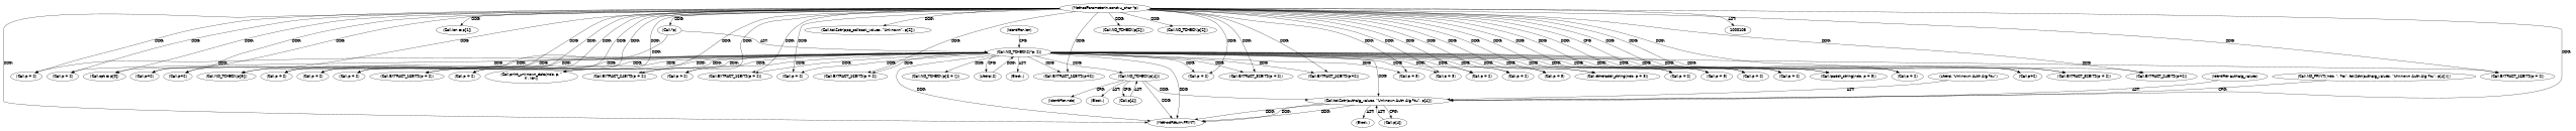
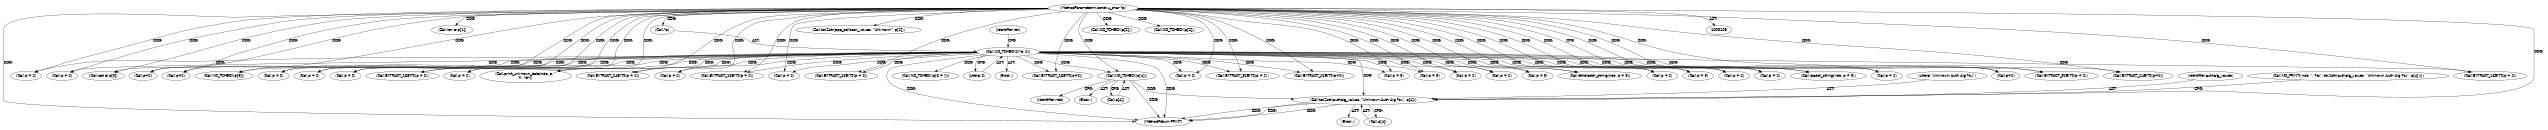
  digraph {
    fontname="DejaVu Sans"
    node [fontname="DejaVu Sans"]
    edge [fontname="DejaVu Sans"]
    n1 [label="(Call,ND_TCHECK(p[4]))"]
    n2 [label="(Call,tok2str(authalg_values, \"Unknown Auth Alg %u\", p[4]))"]
    n3 [label="(Block,)"]
    n4 [label="(Call,p[4])"]
    n5 [label="(MethodReturn,PRINT)"]
    n6 [label="(Identifier,ndo)"]
    n7 [label="(Call,p[4])"]
    n8 [label="(Block,)"]
    n9 [label="(MethodParameterIn,const u_char *p)"]
    n10 [label="(Call,p + 2)"]
    n11 [label="(Call,EXTRACT_24BITS(p + 2))"]
    n12 [label="(Call,p + 2)"]
    n13 [label="(Call,len = p[1])"]
    n14 [label="(Call,p + 2)"]
    n15 [label="(Call,EXTRACT_16BITS(p + 2))"]
    n16 [label="(Call,EXTRACT_16BITS(p+2))"]
    n17 [label="(Call,p + 2)"]
    n18 [label="(Call,p + 2)"]
    n19 [label="(Call,opt = p[0])"]
    n20 [label="(Call,p+2)"]
    n21 [label="(Call,p+2)"]
    n22 [label="(Call,p + 2)"]
    n23 [label="(Call,p + 2)"]
    n24 [label="(Call,p + 2)"]
    n25 [label="(Call,EXTRACT_16BITS(p + 2))"]
    n26 [label="(Call,tok2str(ppp_callback_values, \"Unknown\", p[2]))"]
    n27 [label="(Call,print_unknown_data(ndo, p, \"\n\t\", len))"]
    n28 [label="(Call,EXTRACT_16BITS(p + 2))"]
    n29 [label="(Call,p + 2)"]
    n30 [label="(Call,p + 2)"]
    n31 [label="(Call,ND_TCHECK(p[2]))"]
    n32 [label="(Call,ND_TCHECK(p[2]))"]
    n33 [label="(Call,p + 2)"]
    n34 [label="(Call,ipaddr_string(ndo, p + 3))"]
    n35 [label="(Call,p+2)"]
    n36 [label="(Call,ND_TCHECK(p[5]))"]
    n37 [label="(Call,EXTRACT_32BITS(p + 2))"]
    n38 [label="(Call,EXTRACT_24BITS(p+2))"]
    n39 [label="(Call,EXTRACT_16BITS(p + 2))"]
    n40 [label="(Call,p + 2)"]
    n41 [label="(Call,EXTRACT_32BITS(p + 2))"]
    n42 [label="(Call,EXTRACT_16BITS(p+2))"]
    n43 [label="(Call,p + 3)"]
    n44 [label="(Call,p + 3)"]
    n45 [label="(Call,p + 2)"]
    n46 [label="(Call,p + 3)"]
    n47 [label="(Call,etheraddr_string(ndo, p + 3))"]
    n48 [label="(Call,p + 3)"]
    n49 [label="(Call,p + 2)"]
    n50 [label="(Call,p + 2)"]
    1000108
    n52 [label="(Call,*p)"]
    n53 [label="(Call,ND_TCHECK(p[6 + i]))"]
    n54 [label="(Call,ND_TCHECK2(*p, 2))"]
    n55 [label="(Literal,2)"]
    n56 [label="(Block,)"]
    n57 [label="(Literal,\"Unknown Auth Alg %u\")"]
    n58 [label="(Identifier,authalg_values)"]
    n59 [label="(Call,ND_PRINT((ndo, \", %s\", tok2str(authalg_values, \"Unknown Auth Alg %u\", p[4]))))"]
    n60 [label="(Identifier,len)"]
    n1 -> n2 [label="DDG: "]
    n1 -> n3 [label="AST: "]
    n1 -> n4 [label="CFG: "]
    n1 -> n5 [label="DDG: "]
    n1 -> n6 [label="CFG: "]
    n2 -> n5 [label="DDG: "]
    n2 -> n5 [label="DDG: "]
    n2 -> n5 [label="DDG: "]
    n2 -> n7 [label="CFG: "]
    n2 -> n8 [label="AST: "]
    n4 -> n1 [label="AST: "]
    n7 -> n2 [label="AST: "]
+   n9 -> n1 [label="DDG: "]
    n9 -> n2 [label="DDG: "]
    n9 -> n5 [label="DDG: "]
    n9 -> n10 [label="DDG: "]
    n9 -> n11 [label="DDG: "]
    n9 -> n12 [label="DDG: "]
    n9 -> n13 [label="DDG: "]
    n9 -> n14 [label="DDG: "]
    n9 -> n15 [label="DDG: "]
    n9 -> n16 [label="DDG: "]
    n9 -> n17 [label="DDG: "]
    n9 -> n18 [label="DDG: "]
    n9 -> n19 [label="DDG: "]
    n9 -> n20 [label="DDG: "]
    n9 -> n21 [label="DDG: "]
    n9 -> n22 [label="DDG: "]
    n9 -> n23 [label="DDG: "]
    n9 -> n24 [label="DDG: "]
    n9 -> n25 [label="DDG: "]
    n9 -> n26 [label="DDG: "]
    n9 -> n27 [label="DDG: "]
    n9 -> n28 [label="DDG: "]
    n9 -> n29 [label="DDG: "]
    n9 -> n30 [label="DDG: "]
    n9 -> n31 [label="DDG: "]
    n9 -> n32 [label="DDG: "]
    n9 -> n33 [label="DDG: "]
    n9 -> n34 [label="CFG: "]
    n9 -> n35 [label="DDG: "]
    n9 -> n36 [label="DDG: "]
    n9 -> n37 [label="DDG: "]
    n9 -> n38 [label="DDG: "]
    n9 -> n39 [label="DDG: "]
    n9 -> n40 [label="DDG: "]
    n9 -> n41 [label="DDG: "]
    n9 -> n42 [label="DDG: "]
    n9 -> n43 [label="DDG: "]
    n9 -> n44 [label="DDG: "]
    n9 -> n45 [label="DDG: "]
    n9 -> n46 [label="DDG: "]
    n9 -> n47 [label="DDG: "]
    n9 -> n48 [label="DDG: "]
    n9 -> n49 [label="DDG: "]
    n9 -> n50 [label="DDG: "]
    n9 -> 1000108 [label="AST: "]
    n9 -> n52 [label="DDG: "]
    n52 -> n54 [label="AST: "]
    n54 -> n1 [label="DDG: "]
    n54 -> n2 [label="DDG: "]
    n54 -> n5 [label="DDG: "]
    n54 -> n5 [label="DDG: "]
    n54 -> n10 [label="DDG: "]
    n54 -> n11 [label="DDG: "]
    n54 -> n12 [label="DDG: "]
    n54 -> n14 [label="DDG: "]
    n54 -> n15 [label="DDG: "]
    n54 -> n16 [label="DDG: "]
    n54 -> n17 [label="DDG: "]
    n54 -> n18 [label="DDG: "]
    n54 -> n19 [label="DDG: "]
    n54 -> n20 [label="DDG: "]
    n54 -> n21 [label="DDG: "]
    n54 -> n22 [label="DDG: "]
    n54 -> n23 [label="DDG: "]
    n54 -> n24 [label="DDG: "]
    n54 -> n25 [label="DDG: "]
    n54 -> n27 [label="DDG: "]
    n54 -> n28 [label="DDG: "]
    n54 -> n29 [label="DDG: "]
    n54 -> n30 [label="DDG: "]
    n54 -> n33 [label="DDG: "]
    n54 -> n34 [label="DDG: "]
    n54 -> n35 [label="DDG: "]
-   n52 -> n36 [label="DDG: "]
+   n54 -> n36 [label="DDG: "]
    n54 -> n37 [label="DDG: "]
    n54 -> n38 [label="DDG: "]
    n54 -> n39 [label="DDG: "]
    n54 -> n40 [label="DDG: "]
    n54 -> n41 [label="DDG: "]
    n54 -> n42 [label="DDG: "]
    n54 -> n43 [label="DDG: "]
    n54 -> n44 [label="DDG: "]
    n54 -> n45 [label="DDG: "]
    n54 -> n46 [label="DDG: "]
    n54 -> n47 [label="DDG: "]
    n54 -> n48 [label="DDG: "]
    n54 -> n49 [label="DDG: "]
    n54 -> n50 [label="DDG: "]
    n54 -> n53 [label="DDG: "]
    n54 -> n55 [label="CFG: "]
    n54 -> n56 [label="AST: "]
-   n55 -> n54 [label="DDG: "]
+   n55 -> n54 [label="AST: "]
    n57 -> n2 [label="AST: "]
    n58 -> n2 [label="AST: "]
    n59 -> n2 [label="CFG: "]
    n60 -> n54 [label="CFG: "]
  }
